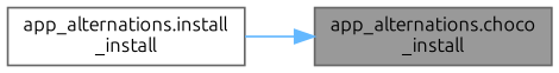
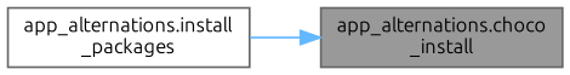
  digraph {
    rankdir=RL
    fontname=Ubuntu
    node [fontname=Ubuntu fontsize=10 shape=box style=filled]
    n1 [color=gray40 fillcolor=grey60 fontcolor=black height=0.2 label="app_alternations.choco\l_install" width=0.4]
-   n2 [color=grey40 fillcolor=white height=0.2 label="app_alternations.install\l_install" width=0.4]
+   n2 [color=grey40 fillcolor=white height=0.2 label="app_alternations.install\l_packages" width=0.4]
    n1 -> n2 [color=steelblue1 dir=back fontname=Ubuntu fontsize=10 labelfontname=Helvetica labelfontsize=10 style=solid]
  }
